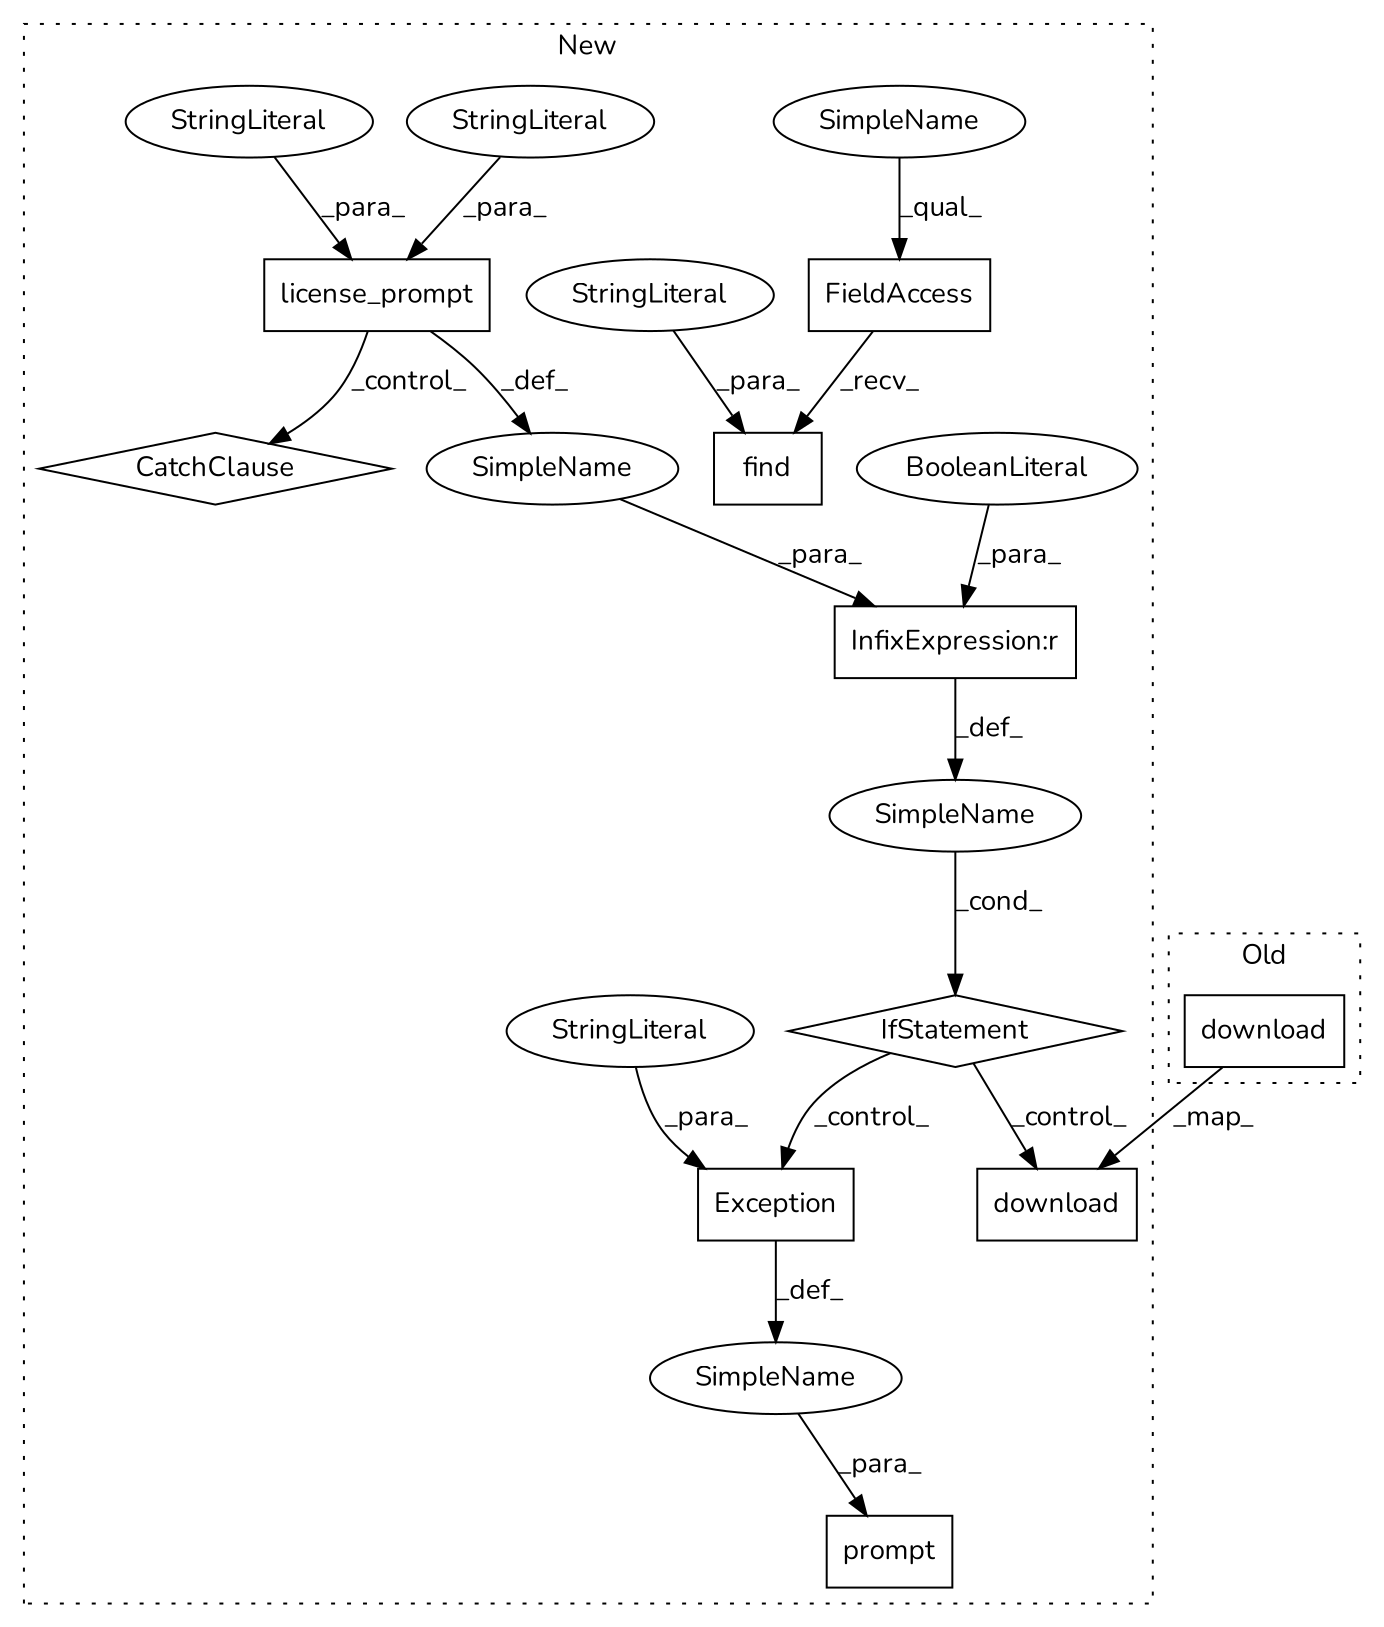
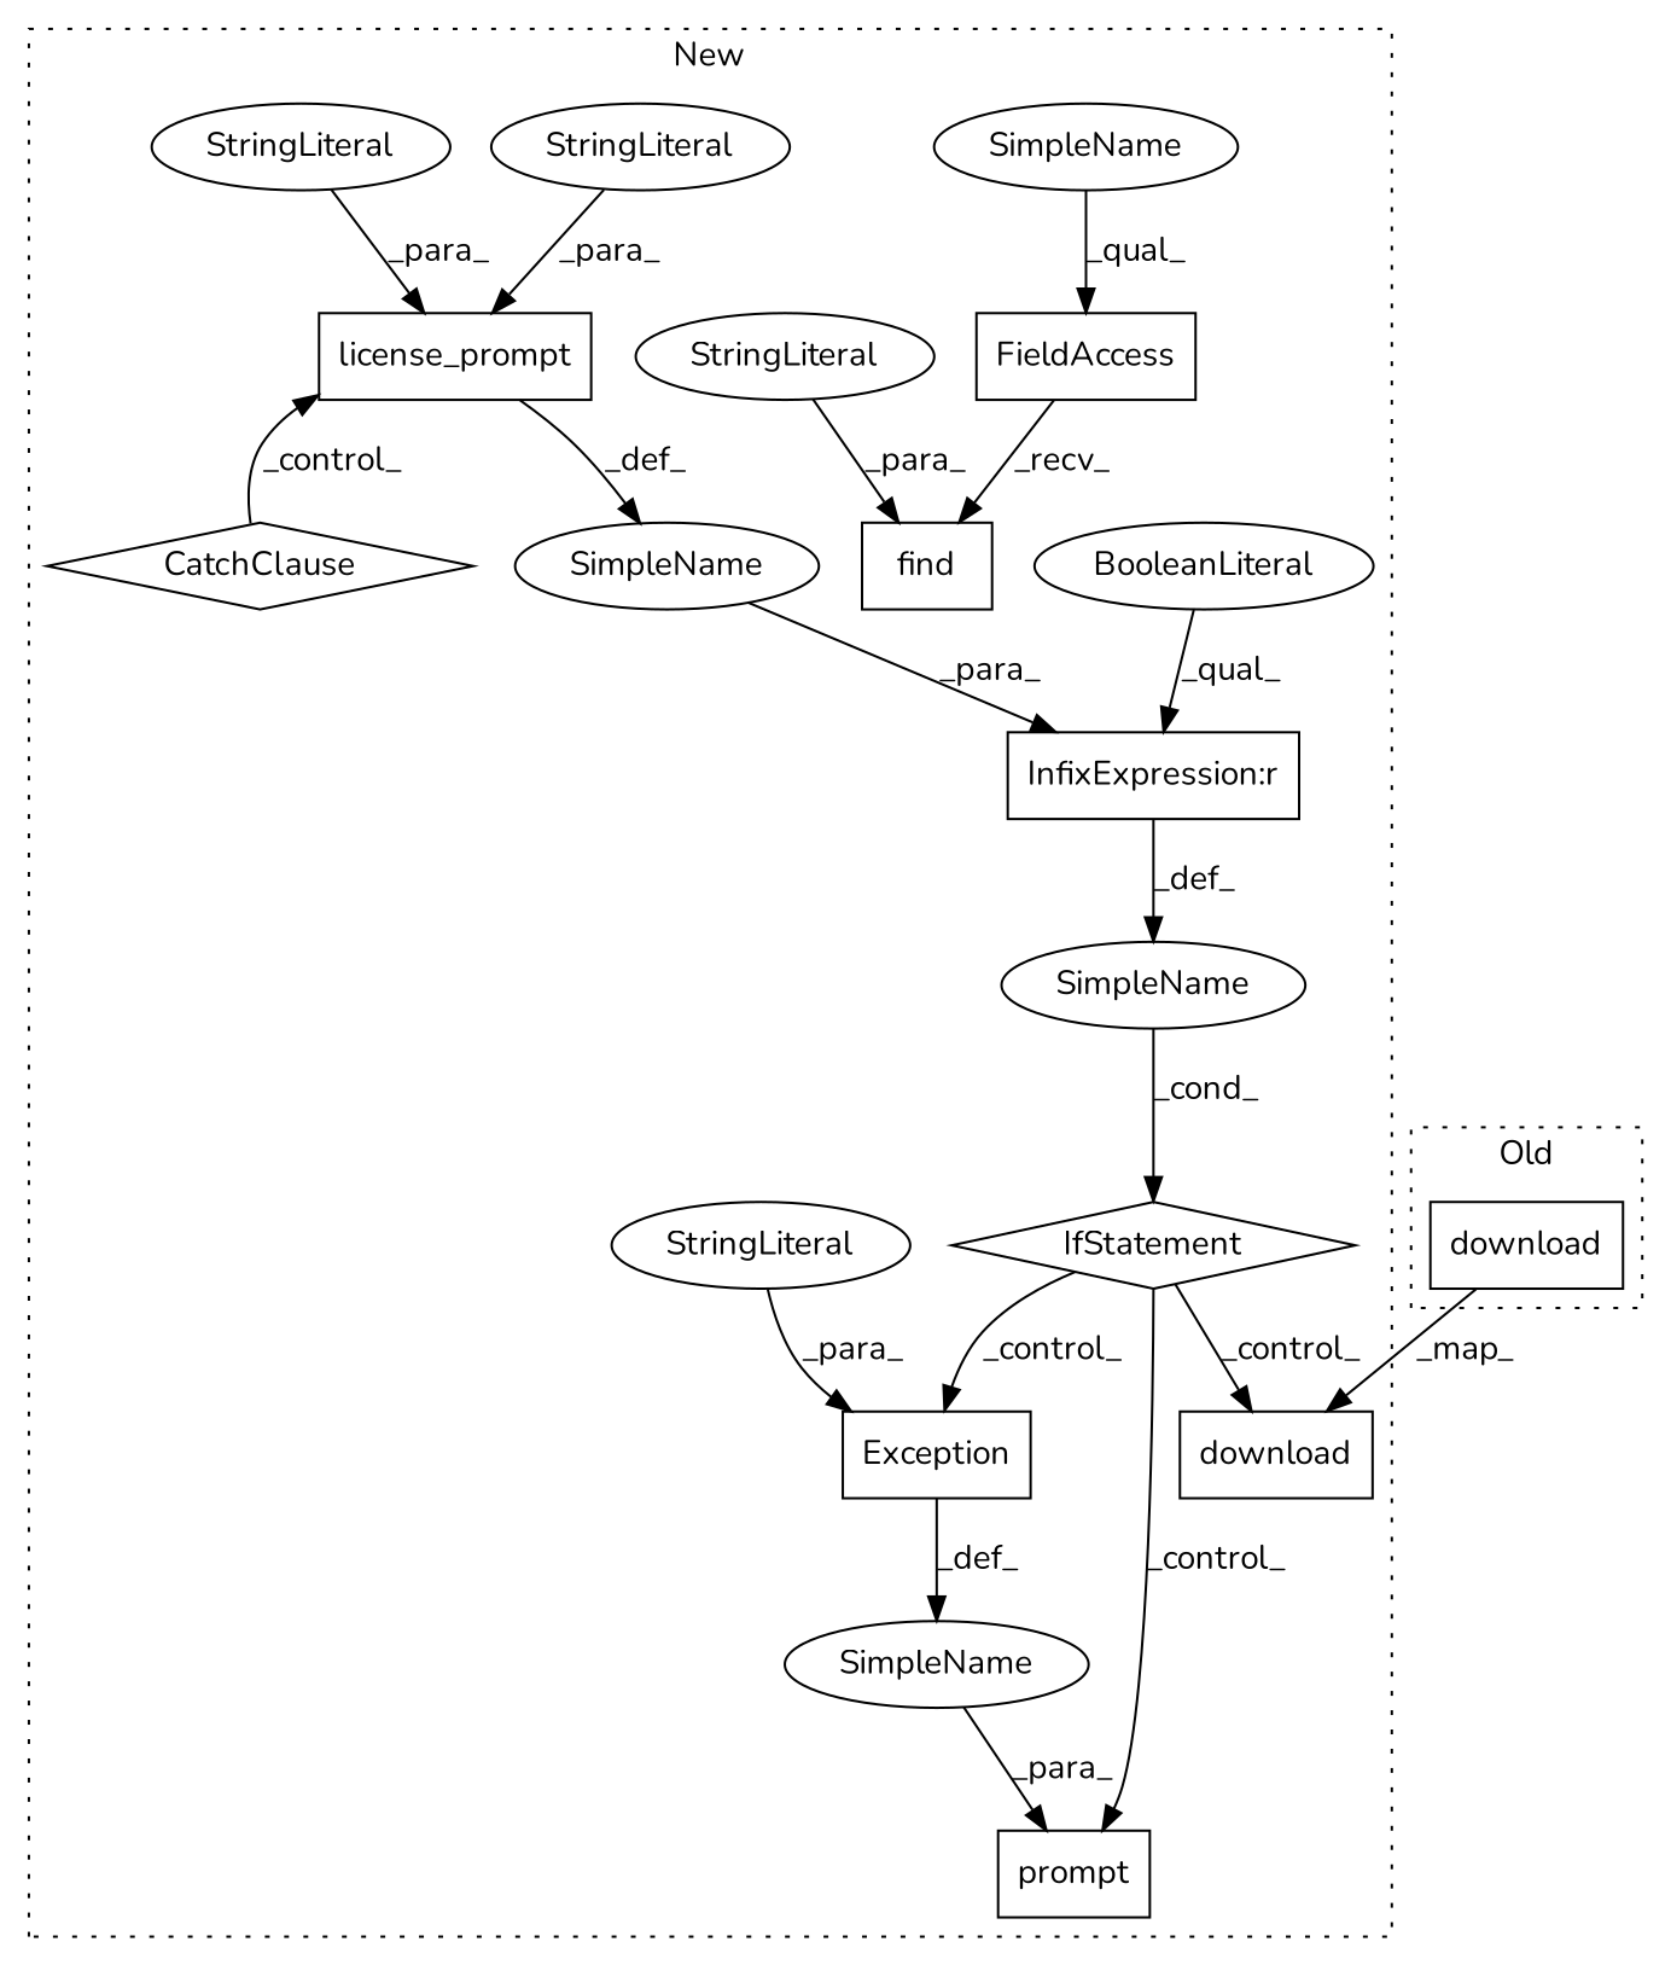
  digraph {
    fontname=Nunito
    node [a=32 fontname=Nunito shape=ellipse]
    edge [fontname=Nunito]
    n1 [l="9,1" label=download s="869,885" shape=box]
    n2 [a=42 label=SimpleName]
    n3 [a=25 l="4,2" label=IfStatement s="681,756" shape=diamond]
    n4 [a=27 l=4 label="InfixExpression:r" s=747 shape=box]
    n5 [l="15,1" label=license_prompt s="685,746" shape=box]
    n6 [a=12 l="11,2" label=CatchClause s="637,671" shape=diamond]
    n7 [a=53 l=6 label=prompt s=768 shape=box]
    n8 [l="5,1" label=find s="604,627" shape=box]
    n9 [a=22 l=9 label=FieldAccess s=594 shape=box]
    n10 [a=42 l=4 label=SimpleName s=594]
    n11 [a=9 l=5 label=BooleanLiteral s=751]
    n12 [a=42 label=SimpleName]
    n13 [a=42 label=SimpleName]
    n14 [a=45 l=18 label=StringLiteral s=609]
    n15 [a=45 l=32 label=StringLiteral s=714]
    n16 [a=45 l=13 label=StringLiteral s=700]
    n17 [l="10,1" label=Exception s="774,847" shape=box]
    n18 [a=45 l=63 label=StringLiteral s=784]
    n19 [l="9,1" label=download s="194,210" shape=box]
    subgraph cluster_1 {
      label=New
      style=dotted
      n1
      n2
      n3
      n4
      n5
      n6
      n7
      n8
      n9
      n10
      n11
      n12
      n13
      n14
      n15
      n16
      n17
      n18
    }
    subgraph cluster_2 {
      label=Old
      style=dotted
      n19
    }
    n2 -> n3 [label=_cond_]
    n3 -> n1 [label=_control_]
+   n3 -> n7 [label=_control_]
    n3 -> n17 [label=_control_]
    n4 -> n2 [label=_def_]
    n5 -> n13 [label=_def_]
-   n5 -> n6 [label=_control_]
+   n6 -> n5 [label=_control_]
    n9 -> n8 [label=_recv_]
    n10 -> n9 [label=_qual_]
-   n11 -> n4 [label=_para_]
+   n11 -> n4 [label=_qual_]
    n12 -> n7 [label=_para_]
    n13 -> n4 [label=_para_]
    n14 -> n8 [label=_para_]
    n15 -> n5 [label=_para_]
    n16 -> n5 [label=_para_]
    n17 -> n12 [label=_def_]
    n18 -> n17 [label=_para_]
    n19 -> n1 [label=_map_]
  }
